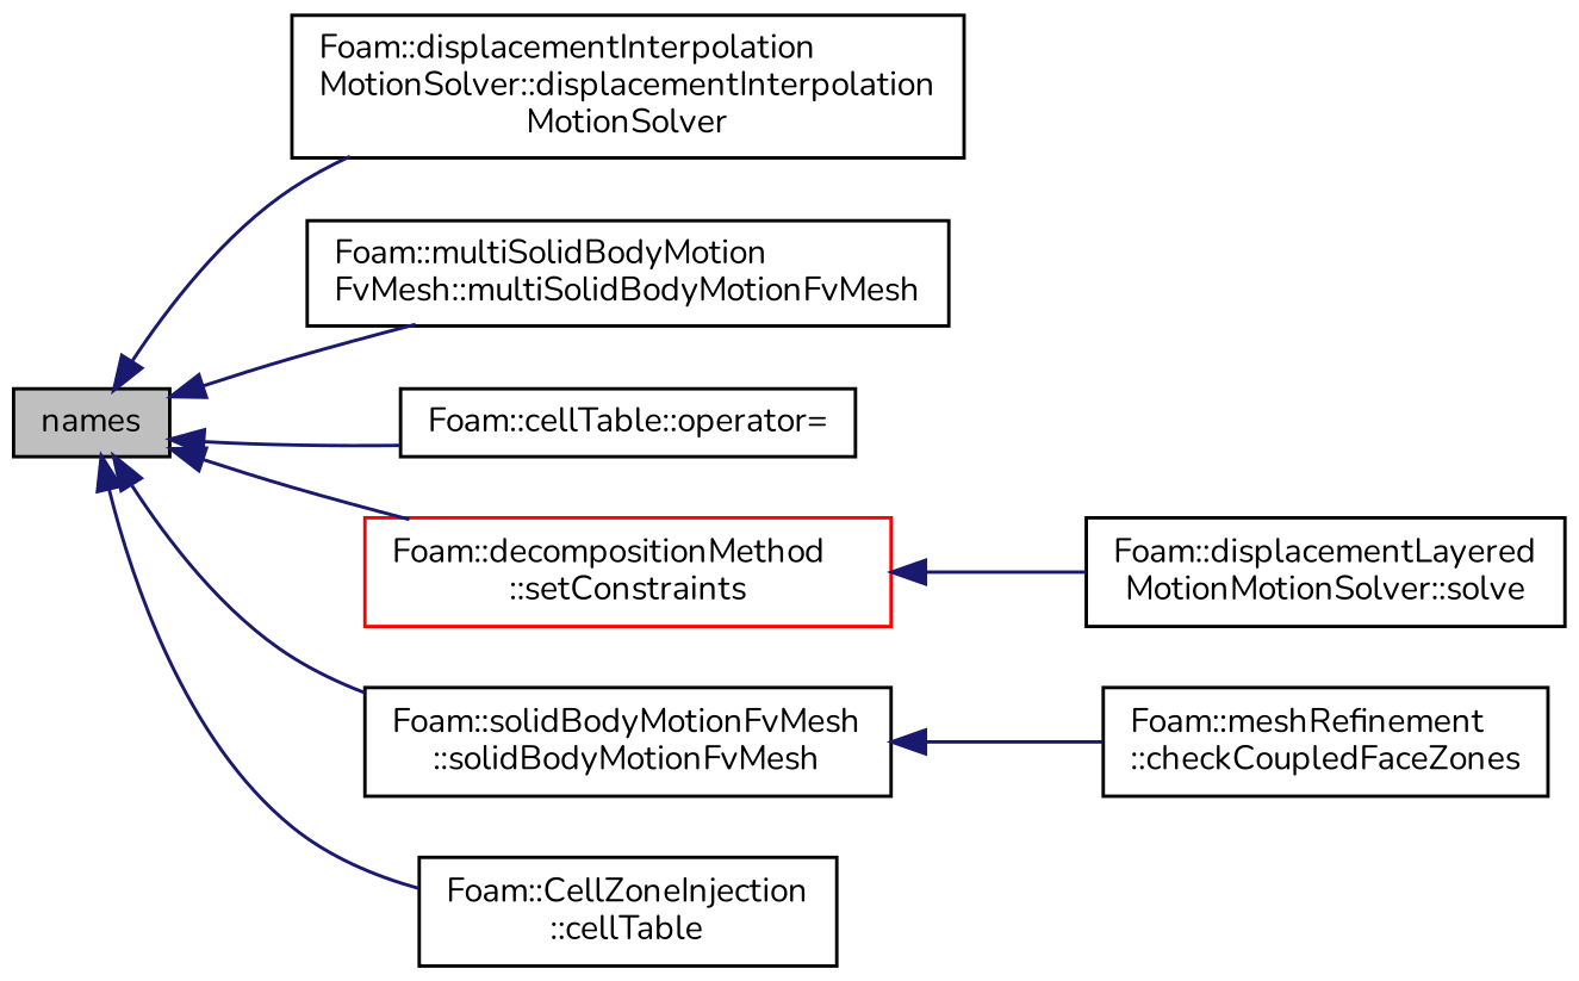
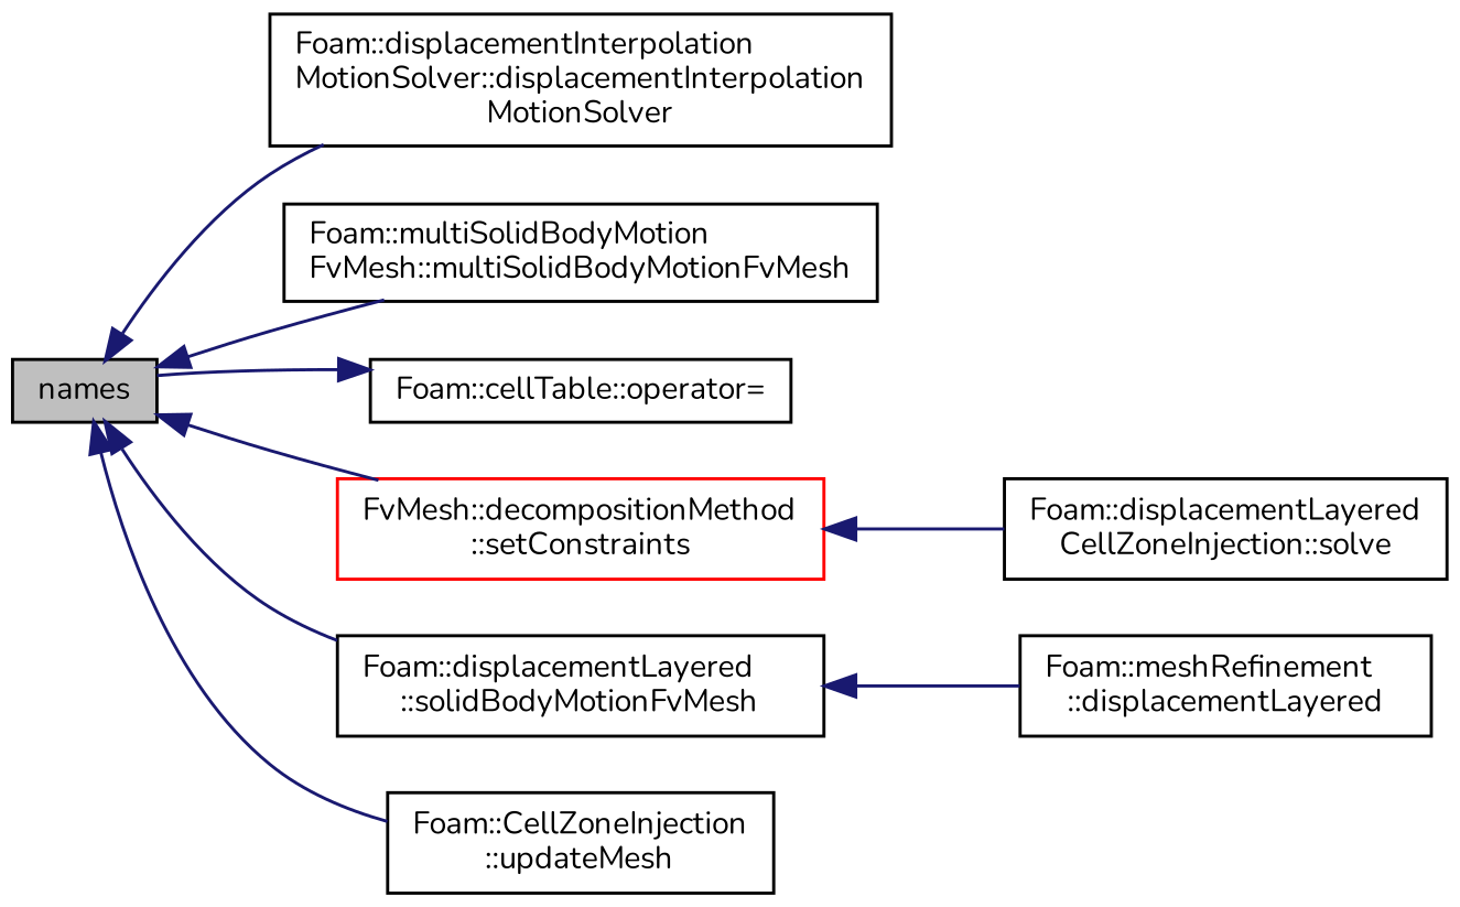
  digraph {
    fontname=Nunito
    rankdir=LR
    node [color=black fontname=Nunito fontsize=10 shape=record]
    edge [color=midnightblue dir=back fontname=Nunito fontsize=10 labelfontname=FreeSans labelfontsize=10 style=solid]
    n1 [fillcolor=grey75 fontcolor=black height=0.2 label=names style=filled width=0.4]
    n2 [height=0.2 label="Foam::displacementInterpolation\lMotionSolver::displacementInterpolation\lMotionSolver" width=0.4]
    n3 [height=0.2 label="Foam::multiSolidBodyMotion\lFvMesh::multiSolidBodyMotionFvMesh" width=0.4]
    n4 [height=0.2 label="Foam::cellTable::operator=" width=0.4]
-   n5 [color=red height=0.2 label="Foam::decompositionMethod\l::setConstraints" width=0.4]
-   n6 [height=0.2 label="Foam::solidBodyMotionFvMesh\l::solidBodyMotionFvMesh" width=0.4]
-   n7 [height=0.2 label="Foam::CellZoneInjection\l::cellTable" width=0.4]
-   n8 [height=0.2 label="Foam::meshRefinement\l::checkCoupledFaceZones" width=0.4]
-   n9 [height=0.2 label="Foam::displacementLayered\lMotionMotionSolver::solve" width=0.4]
+   n5 [color=red height=0.2 label="FvMesh::decompositionMethod\l::setConstraints" width=0.4]
+   n6 [height=0.2 label="Foam::displacementLayered\l::solidBodyMotionFvMesh" width=0.4]
+   n7 [height=0.2 label="Foam::CellZoneInjection\l::updateMesh" width=0.4]
+   n8 [height=0.2 label="Foam::meshRefinement\l::displacementLayered" width=0.4]
+   n9 [height=0.2 label="Foam::displacementLayered\lCellZoneInjection::solve" width=0.4]
    n1 -> n2
    n1 -> n3
-   n1 -> n4
+   n4 -> n1
    n1 -> n5
    n1 -> n6
    n1 -> n7
    n5 -> n9
    n6 -> n8
  }
